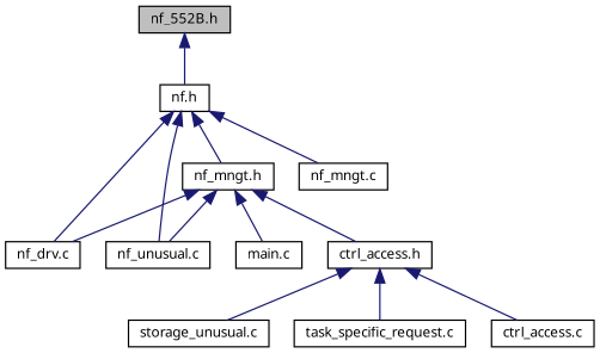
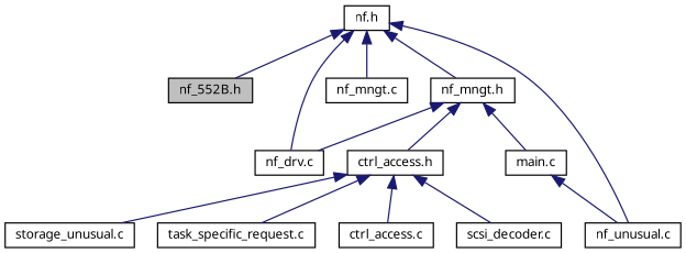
  digraph {
    node [color=black fillcolor=white fontname="FreeSans.ttf" fontsize=10 shape=record style=filled]
    edge [color=midnightblue dir=back fontname="FreeSans.ttf" fontsize=10 labelfontname="FreeSans.ttf" labelfontsize=10 style=solid]
    n1 [fillcolor=grey75 fontcolor=black height=0.2 label="nf_552B.h" width=0.4]
    n2 [height=0.2 label="nf.h" width=0.4]
    n3 [height=0.2 label="nf_drv.c" width=0.4]
    n4 [height=0.2 label="nf_mngt.c" width=0.4]
    n5 [height=0.2 label="nf_mngt.h" width=0.4]
    n6 [height=0.2 label="nf_unusual.c" width=0.4]
    n7 [height=0.2 label="main.c" width=0.4]
    n8 [height=0.2 label="ctrl_access.h" width=0.4]
    n9 [height=0.2 label="storage_unusual.c" width=0.4]
    n10 [height=0.2 label="task_specific_request.c" width=0.4]
    n11 [height=0.2 label="ctrl_access.c" width=0.4]
-   n1 -> n2
+   n12 [height=0.2 label="scsi_decoder.c" width=0.4]
+   n2 -> n1
    n2 -> n3
    n2 -> n4
    n2 -> n5
    n2 -> n6
    n5 -> n3
-   n5 -> n6
+   n7 -> n6
    n5 -> n7
    n5 -> n8
    n8 -> n9
    n8 -> n10
    n8 -> n11
+   n8 -> n12
  }
